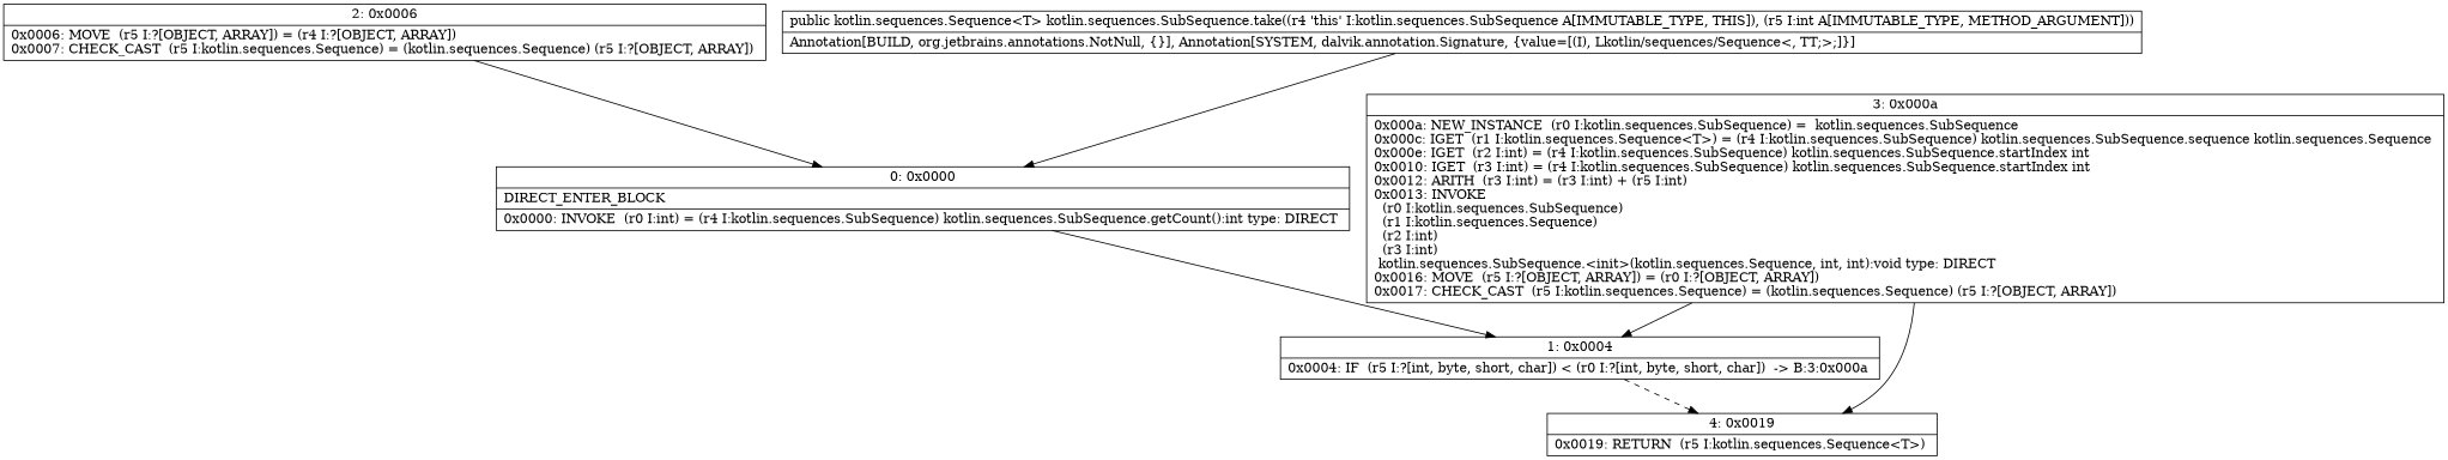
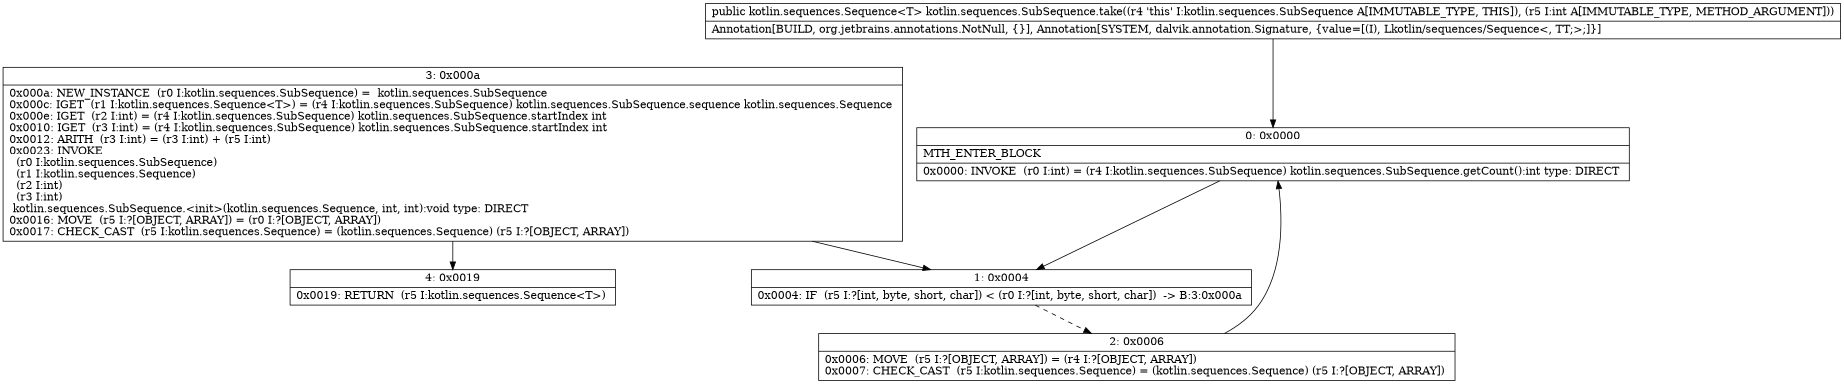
  digraph {
    node [shape=record]
-   n1 [label="{0\:\ 0x0000|DIRECT_ENTER_BLOCK\l|0x0000: INVOKE  (r0 I:int) = (r4 I:kotlin.sequences.SubSequence) kotlin.sequences.SubSequence.getCount():int type: DIRECT \l}"]
+   n1 [label="{0\:\ 0x0000|MTH_ENTER_BLOCK\l|0x0000: INVOKE  (r0 I:int) = (r4 I:kotlin.sequences.SubSequence) kotlin.sequences.SubSequence.getCount():int type: DIRECT \l}"]
    n2 [label="{1\:\ 0x0004|0x0004: IF  (r5 I:?[int, byte, short, char]) \< (r0 I:?[int, byte, short, char])  \-\> B:3:0x000a \l}"]
    n3 [label="{2\:\ 0x0006|0x0006: MOVE  (r5 I:?[OBJECT, ARRAY]) = (r4 I:?[OBJECT, ARRAY]) \l0x0007: CHECK_CAST  (r5 I:kotlin.sequences.Sequence) = (kotlin.sequences.Sequence) (r5 I:?[OBJECT, ARRAY]) \l}"]
-   n4 [label="{3\:\ 0x000a|0x000a: NEW_INSTANCE  (r0 I:kotlin.sequences.SubSequence) =  kotlin.sequences.SubSequence \l0x000c: IGET  (r1 I:kotlin.sequences.Sequence\<T\>) = (r4 I:kotlin.sequences.SubSequence) kotlin.sequences.SubSequence.sequence kotlin.sequences.Sequence \l0x000e: IGET  (r2 I:int) = (r4 I:kotlin.sequences.SubSequence) kotlin.sequences.SubSequence.startIndex int \l0x0010: IGET  (r3 I:int) = (r4 I:kotlin.sequences.SubSequence) kotlin.sequences.SubSequence.startIndex int \l0x0012: ARITH  (r3 I:int) = (r3 I:int) + (r5 I:int) \l0x0013: INVOKE  \l  (r0 I:kotlin.sequences.SubSequence)\l  (r1 I:kotlin.sequences.Sequence)\l  (r2 I:int)\l  (r3 I:int)\l kotlin.sequences.SubSequence.\<init\>(kotlin.sequences.Sequence, int, int):void type: DIRECT \l0x0016: MOVE  (r5 I:?[OBJECT, ARRAY]) = (r0 I:?[OBJECT, ARRAY]) \l0x0017: CHECK_CAST  (r5 I:kotlin.sequences.Sequence) = (kotlin.sequences.Sequence) (r5 I:?[OBJECT, ARRAY]) \l}"]
+   n4 [label="{3\:\ 0x000a|0x000a: NEW_INSTANCE  (r0 I:kotlin.sequences.SubSequence) =  kotlin.sequences.SubSequence \l0x000c: IGET  (r1 I:kotlin.sequences.Sequence\<T\>) = (r4 I:kotlin.sequences.SubSequence) kotlin.sequences.SubSequence.sequence kotlin.sequences.Sequence \l0x000e: IGET  (r2 I:int) = (r4 I:kotlin.sequences.SubSequence) kotlin.sequences.SubSequence.startIndex int \l0x0010: IGET  (r3 I:int) = (r4 I:kotlin.sequences.SubSequence) kotlin.sequences.SubSequence.startIndex int \l0x0012: ARITH  (r3 I:int) = (r3 I:int) + (r5 I:int) \l0x0023: INVOKE  \l  (r0 I:kotlin.sequences.SubSequence)\l  (r1 I:kotlin.sequences.Sequence)\l  (r2 I:int)\l  (r3 I:int)\l kotlin.sequences.SubSequence.\<init\>(kotlin.sequences.Sequence, int, int):void type: DIRECT \l0x0016: MOVE  (r5 I:?[OBJECT, ARRAY]) = (r0 I:?[OBJECT, ARRAY]) \l0x0017: CHECK_CAST  (r5 I:kotlin.sequences.Sequence) = (kotlin.sequences.Sequence) (r5 I:?[OBJECT, ARRAY]) \l}"]
    n5 [label="{4\:\ 0x0019|0x0019: RETURN  (r5 I:kotlin.sequences.Sequence\<T\>) \l}"]
    n6 [label="{public kotlin.sequences.Sequence\<T\> kotlin.sequences.SubSequence.take((r4 'this' I:kotlin.sequences.SubSequence A[IMMUTABLE_TYPE, THIS]), (r5 I:int A[IMMUTABLE_TYPE, METHOD_ARGUMENT]))  | Annotation[BUILD, org.jetbrains.annotations.NotNull, \{\}], Annotation[SYSTEM, dalvik.annotation.Signature, \{value=[(I), Lkotlin\/sequences\/Sequence\<, TT;\>;]\}]\l}"]
    n1 -> n2
-   n2 -> n5 [style=dashed]
+   n2 -> n3 [style=dashed]
    n3 -> n1
    n4 -> n2
    n4 -> n5
    n6 -> n1
  }
